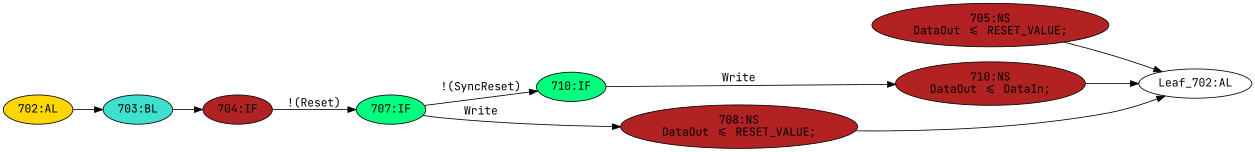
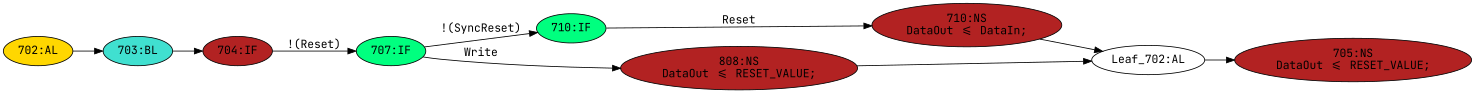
  strict digraph {
    fontname="JetBrains Mono"
    rankdir=LR
    node [fillcolor=firebrick fontname="JetBrains Mono" statements="[]" style=filled typ=IfStatement]
    edge [cond="[]" fontname="JetBrains Mono" lineno=None]
    n1 [ast="<pyverilog.vparser.ast.Block object at 0x7fbdee0bce50>" fillcolor=turquoise label="703:BL" typ=Block]
    n2 [ast="<pyverilog.vparser.ast.IfStatement object at 0x7fbdee0bcfd0>" label="704:IF"]
    n3 [ast="<pyverilog.vparser.ast.IfStatement object at 0x7fbdee0bf050>" fillcolor=springgreen label="707:IF"]
    n4 [ast="<pyverilog.vparser.ast.IfStatement object at 0x7fbdee0bf490>" fillcolor=springgreen label="710:IF"]
-   n5 [ast="<pyverilog.vparser.ast.NonblockingSubstitution object at 0x7fbdee0bfa10>" label="708:NS\nDataOut <= RESET_VALUE;" statements="[<pyverilog.vparser.ast.NonblockingSubstitution object at 0x7fbdee0bfa10>]" typ=NonblockingSubstitution]
+   n5 [ast="<pyverilog.vparser.ast.NonblockingSubstitution object at 0x7fbdee0bfa10>" label="808:NS\nDataOut <= RESET_VALUE;" statements="[<pyverilog.vparser.ast.NonblockingSubstitution object at 0x7fbdee0bfa10>]" typ=NonblockingSubstitution]
    n6 [ast="<pyverilog.vparser.ast.NonblockingSubstitution object at 0x7fbdee0bfb90>" label="705:NS\nDataOut <= RESET_VALUE;" statements="[<pyverilog.vparser.ast.NonblockingSubstitution object at 0x7fbdee0bfb90>]" typ=NonblockingSubstitution]
    n7 [def_var="['DataOut']" label="Leaf_702:AL" fillcolor="" statements="" style="" typ=""]
    n8 [ast="<pyverilog.vparser.ast.Always object at 0x7fbdcd862ad0>" clk_sens=True fillcolor=gold label="702:AL" sens="['Clk', 'Reset']" typ=Always use_var="['Reset', 'Write', 'DataIn', 'SyncReset']"]
    n9 [ast="<pyverilog.vparser.ast.NonblockingSubstitution object at 0x7fbdee0bf850>" label="710:NS\nDataOut <= DataIn;" statements="[<pyverilog.vparser.ast.NonblockingSubstitution object at 0x7fbdee0bf850>]" typ=NonblockingSubstitution]
    n1 -> n2
    n2 -> n3 [cond="['Reset']" label="!(Reset)" lineno=704]
    n3 -> n4 [cond="['SyncReset']" label="!(SyncReset)" lineno=707]
    n3 -> n5 [cond="['SyncReset']" label=Write lineno=707]
-   n4 -> n9 [cond="['Write']" label=Write lineno=710]
+   n4 -> n9 [cond="['Write']" label=Reset lineno=710]
    n5 -> n7
-   n6 -> n7
+   n7 -> n6
    n8 -> n1
    n9 -> n7
  }
